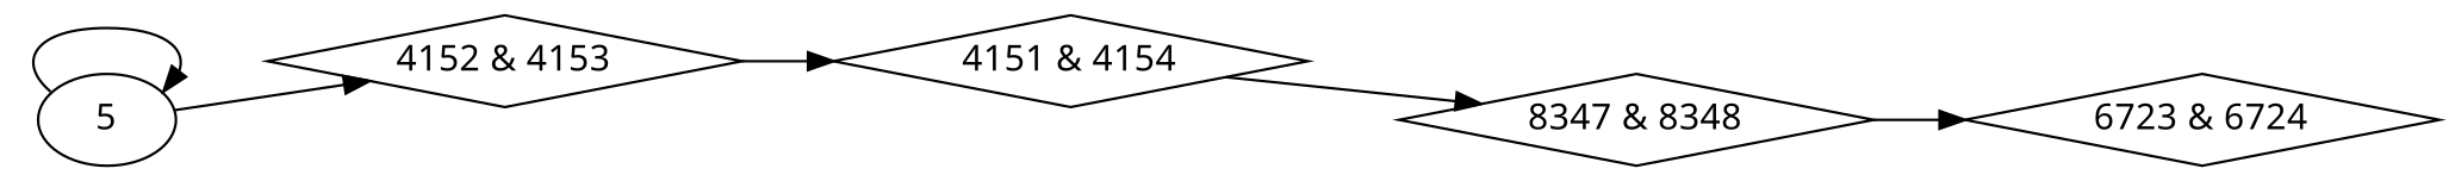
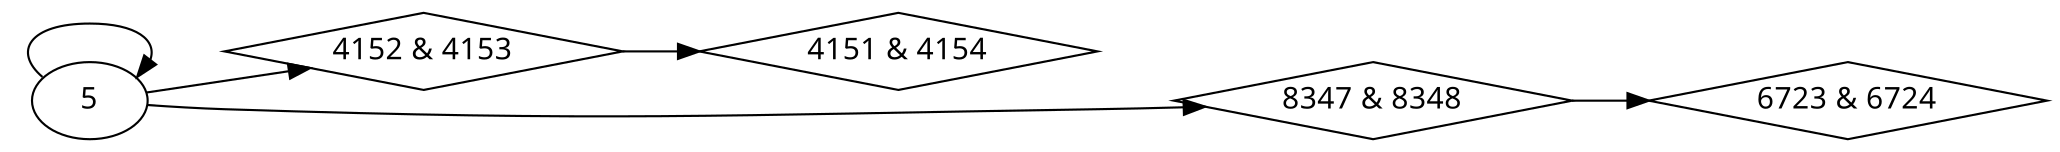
  digraph {
    fontname="Noto Sans"
    rankdir=LR
    node [fontname="Noto Sans" shape=diamond]
    edge [fontname="Noto Sans"]
    n1 [label="4151 & 4154"]
    n2 [label="4152 & 4153"]
    n3 [label="6723 & 6724"]
    n4 [label="8347 & 8348"]
    5 [shape=""]
    n2 -> n1
    n4 -> n3
    5 -> n2
-   n1 -> n4
+   5 -> n4
    5 -> 5
  }
